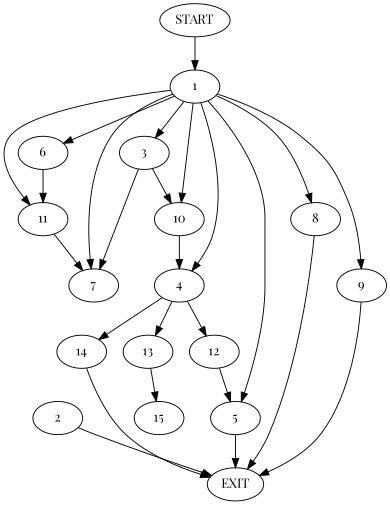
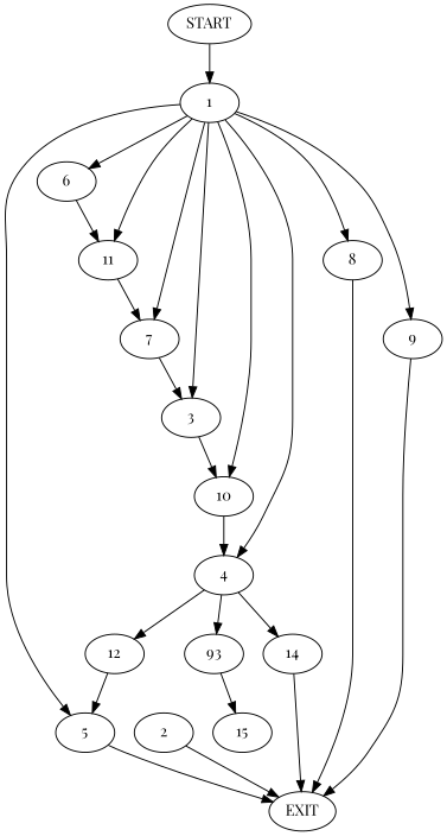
  digraph {
    fontname="Playfair Display"
    node [fontname="Playfair Display"]
    edge [fontname="Playfair Display"]
    n1 [label=START]
    1
    3
    4
    5
    6
    7
    8
    9
    10
    11
    n12 [label=EXIT]
    2
    12
-   13
+   13 [label=93]
    14
    15
    n1 -> 1
    1 -> 3
    1 -> 4
    1 -> 5
    1 -> 6
    1 -> 7
    1 -> 8
    1 -> 9
    1 -> 10
    1 -> 11
    3 -> 10
    4 -> 12
    4 -> 13
    4 -> 14
    5 -> n12
    6 -> 11
-   3 -> 7
+   7 -> 3
    8 -> n12
    9 -> n12
    10 -> 4
    11 -> 7
    2 -> n12
    12 -> 5
    13 -> 15
    14 -> n12
  }
